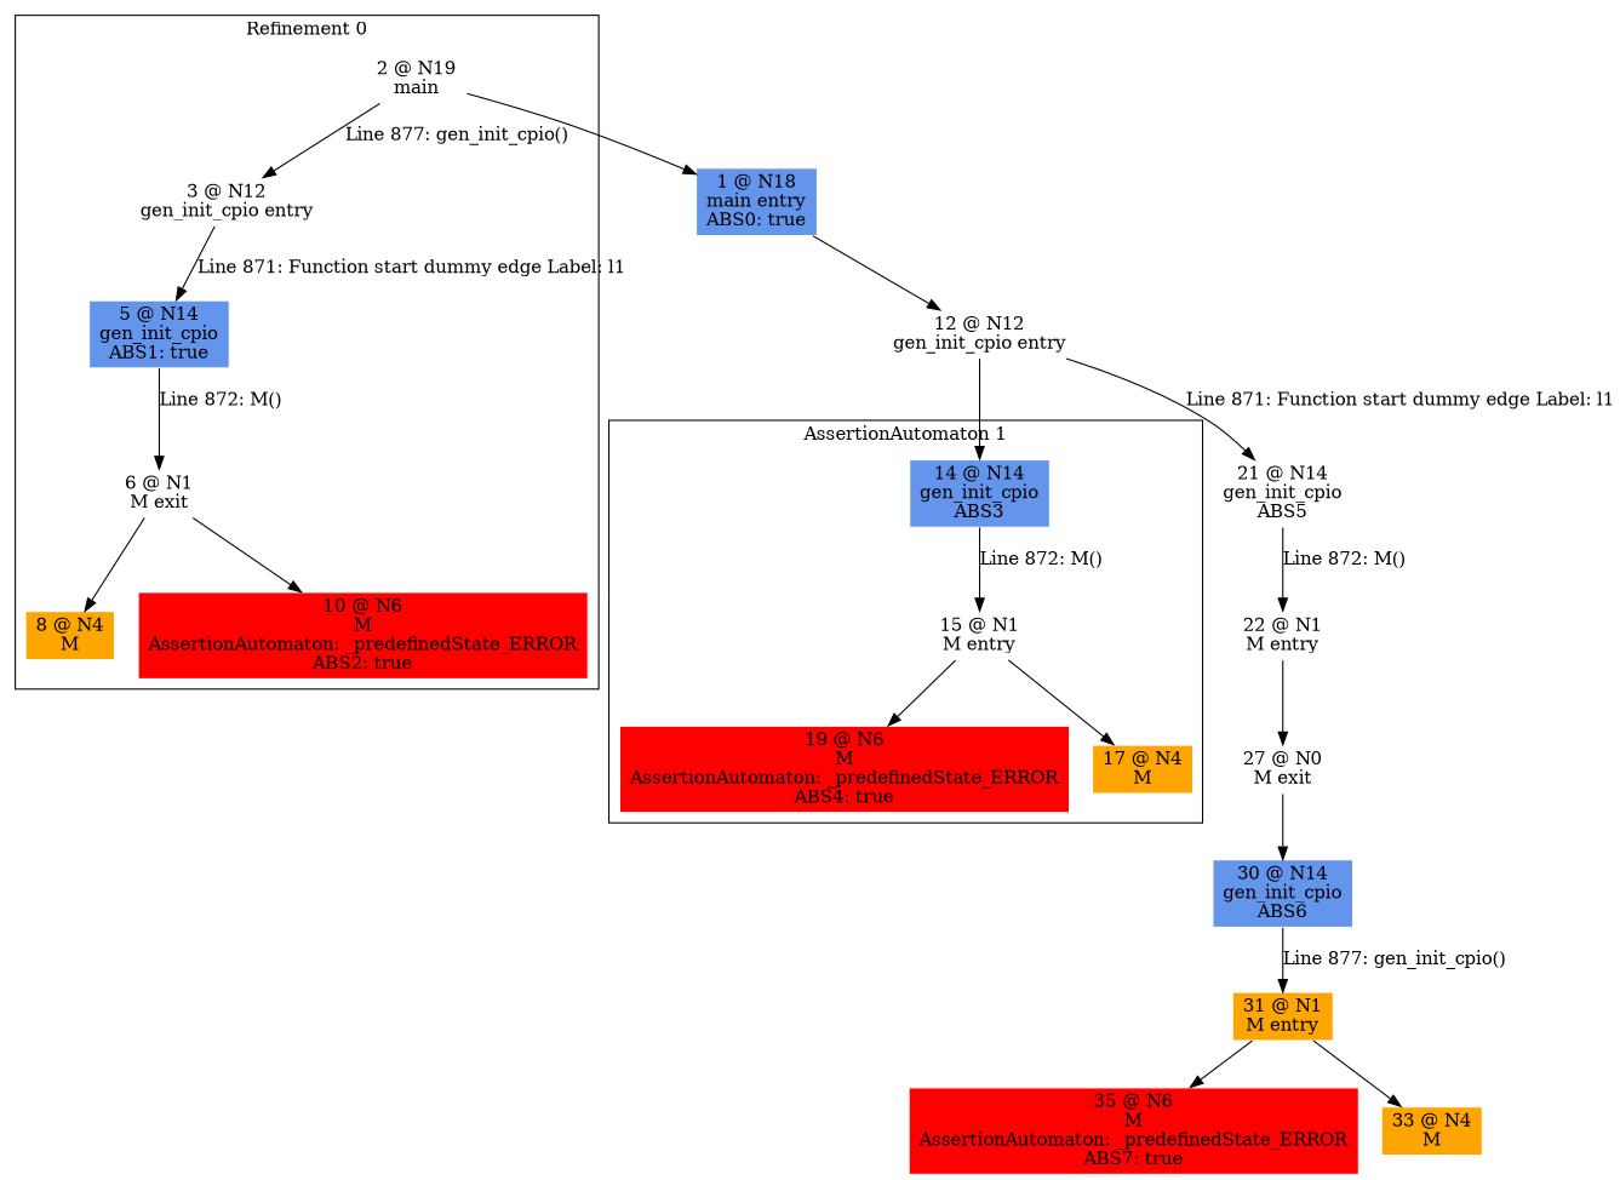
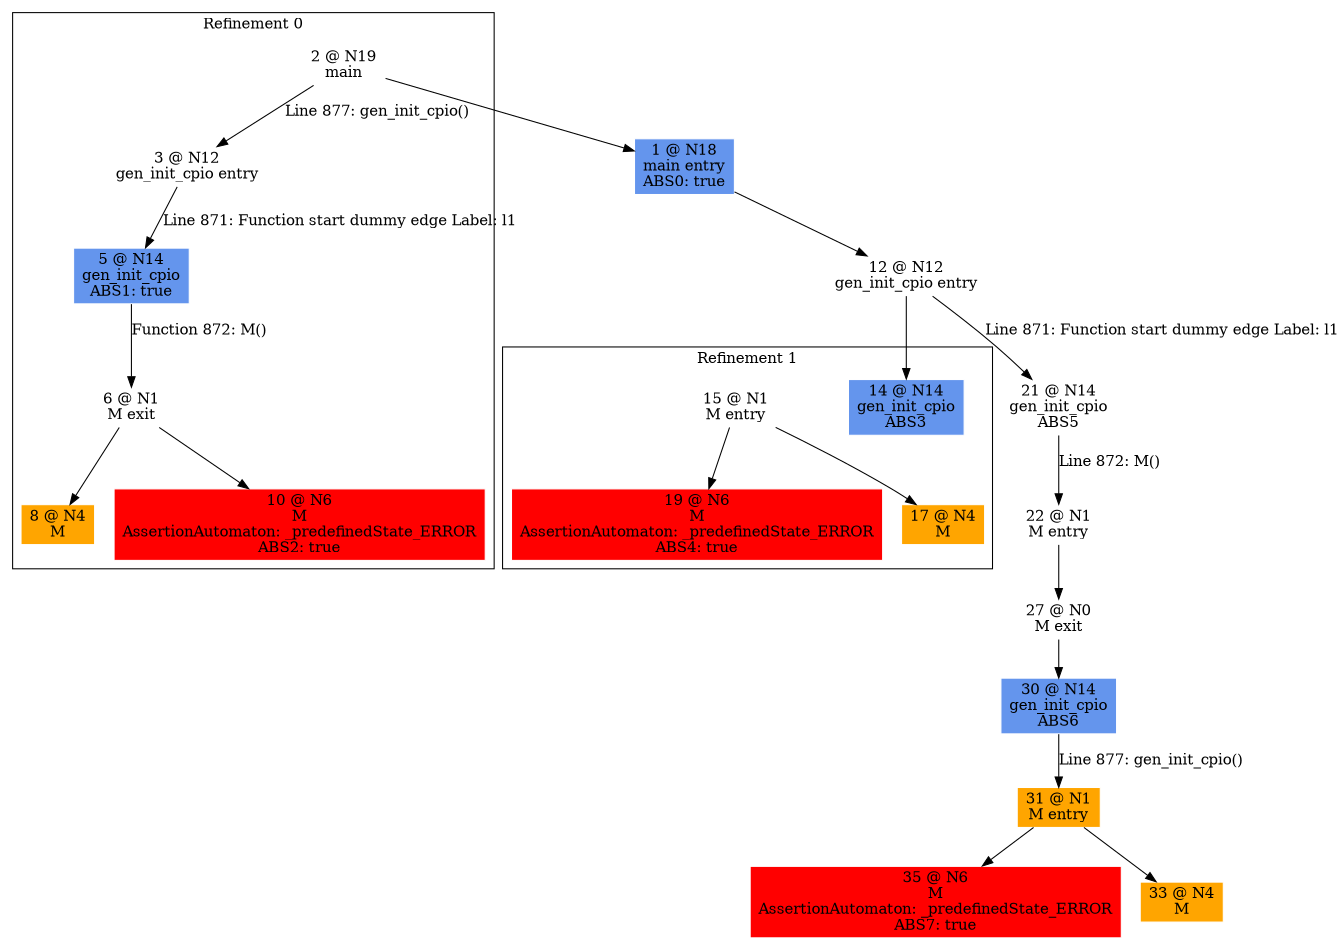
  digraph {
    node [color=white shape=box style=filled]
    n1 [label="2 @ N19\nmain"]
    n2 [label="3 @ N12\ngen_init_cpio entry"]
    n3 [fillcolor=cornflowerblue label="5 @ N14\ngen_init_cpio\nABS1: true"]
    n4 [label="6 @ N1\nM exit"]
    n5 [fillcolor=orange label="8 @ N4\nM"]
    n6 [fillcolor=red label="10 @ N6\nM\nAssertionAutomaton: _predefinedState_ERROR\nABS2: true"]
    n7 [fillcolor=cornflowerblue label="14 @ N14\ngen_init_cpio\nABS3"]
    n8 [label="15 @ N1\nM entry"]
    n9 [fillcolor=red label="19 @ N6\nM\nAssertionAutomaton: _predefinedState_ERROR\nABS4: true"]
    n10 [fillcolor=orange label="17 @ N4\nM"]
    n11 [fillcolor=cornflowerblue label="1 @ N18\nmain entry\nABS0: true"]
    n12 [label="12 @ N12\ngen_init_cpio entry"]
    n13 [fillcolor=white label="21 @ N14\ngen_init_cpio\nABS5"]
    n14 [label="22 @ N1\nM entry"]
    n15 [label="27 @ N0\nM exit"]
    n16 [fillcolor=cornflowerblue label="30 @ N14\ngen_init_cpio\nABS6"]
    n17 [fillcolor=orange label="31 @ N1\nM entry"]
    n18 [fillcolor=red label="35 @ N6\nM\nAssertionAutomaton: _predefinedState_ERROR\nABS7: true"]
    n19 [fillcolor=orange label="33 @ N4\nM"]
    subgraph cluster_1 {
      label="Refinement 0"
      n1
      n2
      n3
      n4
      n5
      n6
    }
    subgraph cluster_2 {
-     label="AssertionAutomaton 1"
+     label="Refinement 1"
      n7
      n8
      n9
      n10
    }
    n1 -> n2 [label="Line 877: gen_init_cpio()"]
    n1 -> n11
    n2 -> n3 [label="Line 871: Function start dummy edge Label: l1"]
-   n3 -> n4 [label="Line 872: M()"]
+   n3 -> n4 [label="Function 872: M()"]
    n4 -> n5
    n4 -> n6
-   n7 -> n8 [label="Line 872: M()"]
    n8 -> n9
    n8 -> n10
    n11 -> n12
    n12 -> n7
    n12 -> n13 [label="Line 871: Function start dummy edge Label: l1"]
    n13 -> n14 [label="Line 872: M()"]
    n14 -> n15
    n15 -> n16
    n16 -> n17 [label="Line 877: gen_init_cpio()"]
    n17 -> n18
    n17 -> n19
  }
